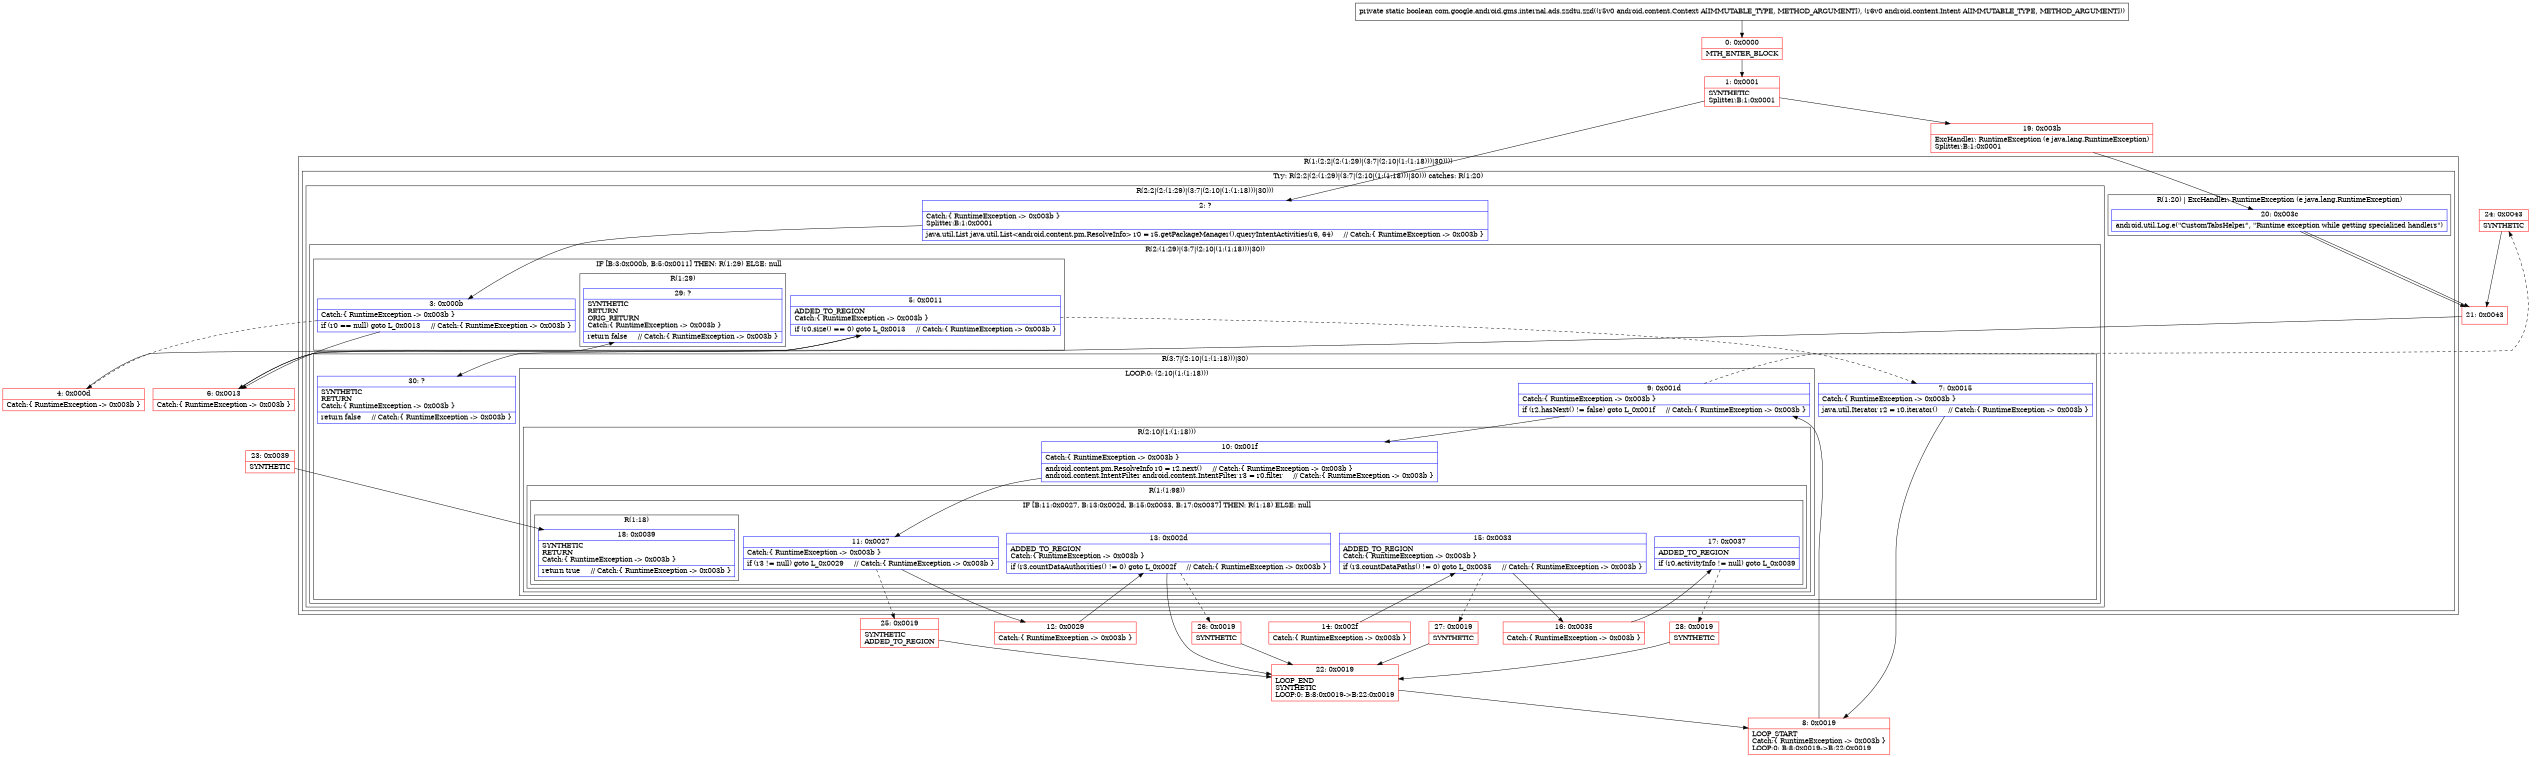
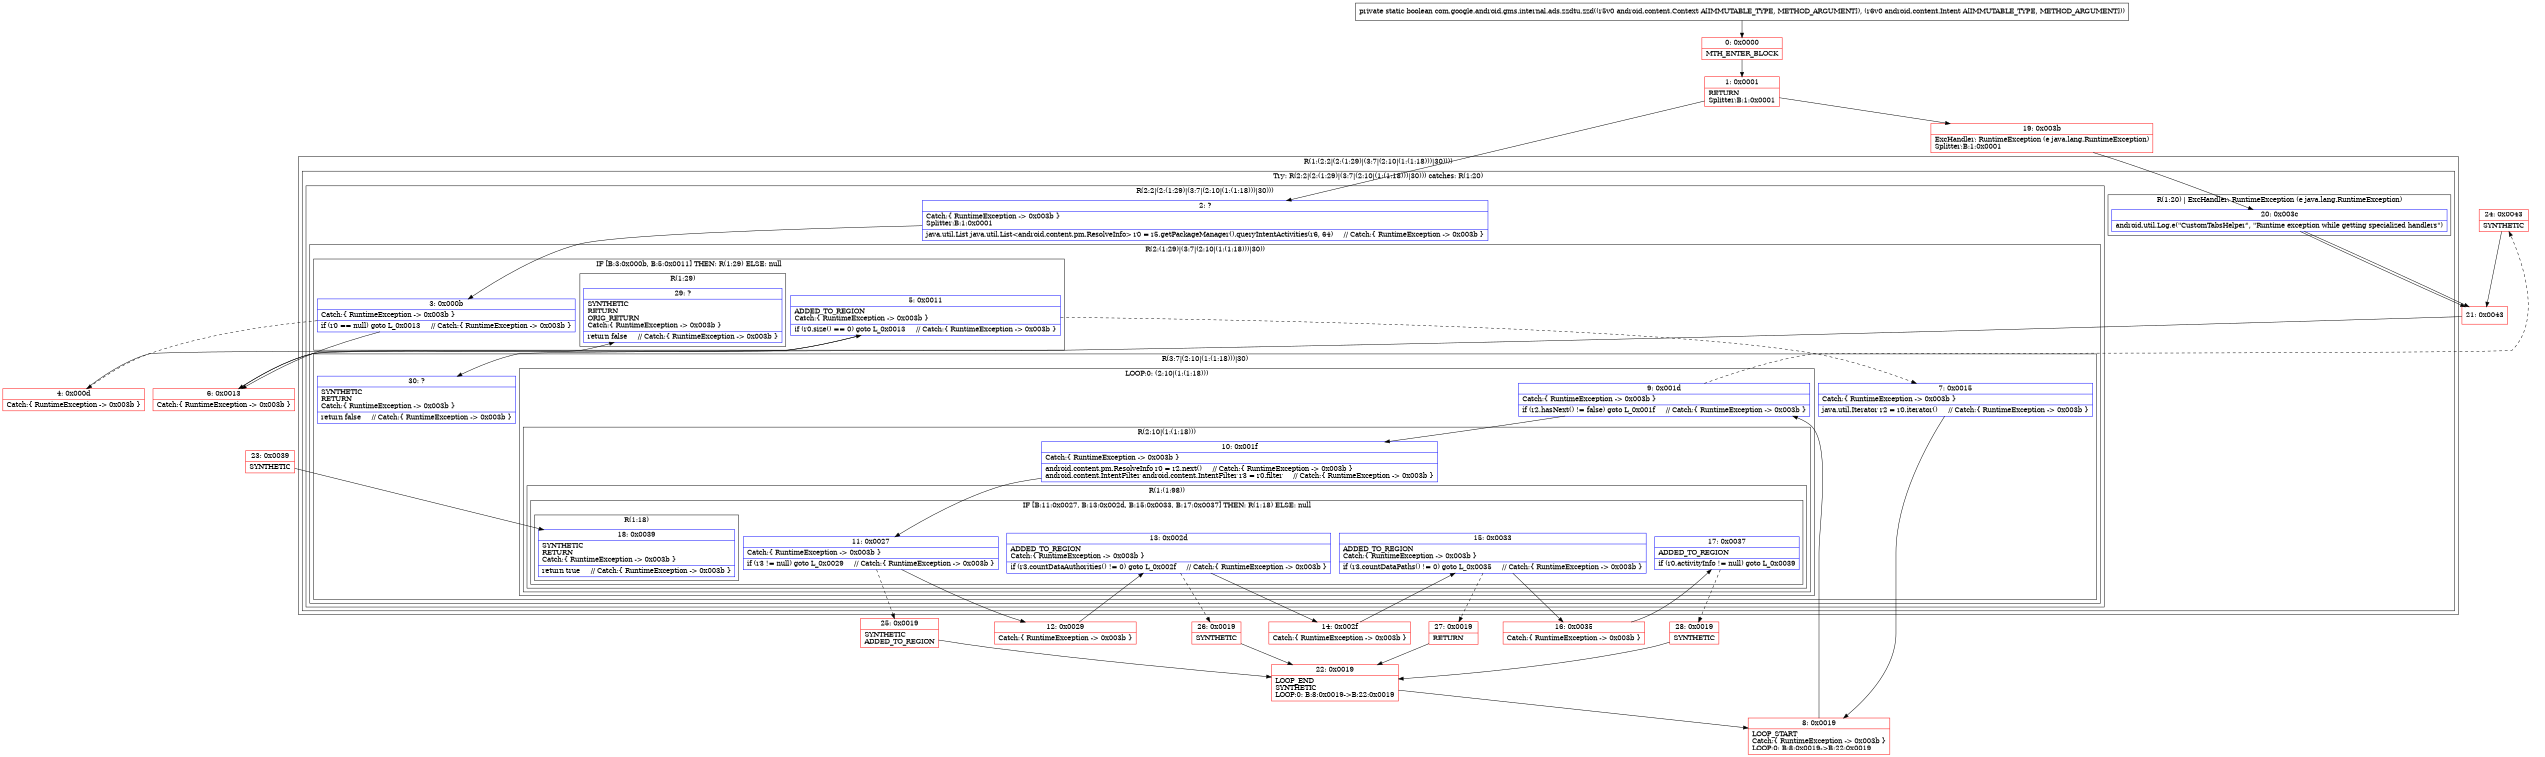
  digraph {
    node [color=red shape=record]
    n1 [color=blue label="{29\:\ ?|SYNTHETIC\lRETURN\lORIG_RETURN\lCatch:\{ RuntimeException \-\> 0x003b \}\l|return false     \/\/ Catch:\{ RuntimeException \-\> 0x003b \}\l}"]
    n2 [color=blue label="{3\:\ 0x000b|Catch:\{ RuntimeException \-\> 0x003b \}\l|if (r0 == null) goto L_0x0013     \/\/ Catch:\{ RuntimeException \-\> 0x003b \}\l}"]
    n3 [color=blue label="{5\:\ 0x0011|ADDED_TO_REGION\lCatch:\{ RuntimeException \-\> 0x003b \}\l|if (r0.size() == 0) goto L_0x0013     \/\/ Catch:\{ RuntimeException \-\> 0x003b \}\l}"]
    n4 [color=blue label="{18\:\ 0x0039|SYNTHETIC\lRETURN\lCatch:\{ RuntimeException \-\> 0x003b \}\l|return true     \/\/ Catch:\{ RuntimeException \-\> 0x003b \}\l}"]
    n5 [color=blue label="{11\:\ 0x0027|Catch:\{ RuntimeException \-\> 0x003b \}\l|if (r3 != null) goto L_0x0029     \/\/ Catch:\{ RuntimeException \-\> 0x003b \}\l}"]
    n6 [color=blue label="{13\:\ 0x002d|ADDED_TO_REGION\lCatch:\{ RuntimeException \-\> 0x003b \}\l|if (r3.countDataAuthorities() != 0) goto L_0x002f     \/\/ Catch:\{ RuntimeException \-\> 0x003b \}\l}"]
    n7 [color=blue label="{15\:\ 0x0033|ADDED_TO_REGION\lCatch:\{ RuntimeException \-\> 0x003b \}\l|if (r3.countDataPaths() != 0) goto L_0x0035     \/\/ Catch:\{ RuntimeException \-\> 0x003b \}\l}"]
    n8 [color=blue label="{17\:\ 0x0037|ADDED_TO_REGION\l|if (r0.activityInfo != null) goto L_0x0039\l}"]
    n9 [color=blue label="{10\:\ 0x001f|Catch:\{ RuntimeException \-\> 0x003b \}\l|android.content.pm.ResolveInfo r0 = r2.next()     \/\/ Catch:\{ RuntimeException \-\> 0x003b \}\landroid.content.IntentFilter android.content.IntentFilter r3 = r0.filter     \/\/ Catch:\{ RuntimeException \-\> 0x003b \}\l}"]
    n10 [color=blue label="{9\:\ 0x001d|Catch:\{ RuntimeException \-\> 0x003b \}\l|if (r2.hasNext() != false) goto L_0x001f     \/\/ Catch:\{ RuntimeException \-\> 0x003b \}\l}"]
    n11 [color=blue label="{7\:\ 0x0015|Catch:\{ RuntimeException \-\> 0x003b \}\l|java.util.Iterator r2 = r0.iterator()     \/\/ Catch:\{ RuntimeException \-\> 0x003b \}\l}"]
    n12 [color=blue label="{30\:\ ?|SYNTHETIC\lRETURN\lCatch:\{ RuntimeException \-\> 0x003b \}\l|return false     \/\/ Catch:\{ RuntimeException \-\> 0x003b \}\l}"]
    n13 [color=blue label="{2\:\ ?|Catch:\{ RuntimeException \-\> 0x003b \}\lSplitter:B:1:0x0001\l|java.util.List java.util.List\<android.content.pm.ResolveInfo\> r0 = r5.getPackageManager().queryIntentActivities(r6, 64)     \/\/ Catch:\{ RuntimeException \-\> 0x003b \}\l}"]
    n14 [color=blue label="{20\:\ 0x003c|android.util.Log.e(\"CustomTabsHelper\", \"Runtime exception while getting specialized handlers\")\l}"]
    n15 [label="{4\:\ 0x000d|Catch:\{ RuntimeException \-\> 0x003b \}\l}"]
    n16 [label="{6\:\ 0x0013|Catch:\{ RuntimeException \-\> 0x003b \}\l}"]
    n17 [label="{12\:\ 0x0029|Catch:\{ RuntimeException \-\> 0x003b \}\l}"]
    n18 [label="{25\:\ 0x0019|SYNTHETIC\lADDED_TO_REGION\l}"]
    n19 [label="{14\:\ 0x002f|Catch:\{ RuntimeException \-\> 0x003b \}\l}"]
    n20 [label="{26\:\ 0x0019|SYNTHETIC\l}"]
    n21 [label="{16\:\ 0x0035|Catch:\{ RuntimeException \-\> 0x003b \}\l}"]
-   n22 [label="{27\:\ 0x0019|SYNTHETIC\l}"]
+   n22 [label="{27\:\ 0x0019|RETURN\l}"]
    n23 [label="{28\:\ 0x0019|SYNTHETIC\l}"]
    n24 [label="{24\:\ 0x0043|SYNTHETIC\l}"]
    n25 [label="{8\:\ 0x0019|LOOP_START\lCatch:\{ RuntimeException \-\> 0x003b \}\lLOOP:0: B:8:0x0019\-\>B:22:0x0019\l}"]
    n26 [label="{21\:\ 0x0043}"]
    n27 [label="{22\:\ 0x0019|LOOP_END\lSYNTHETIC\lLOOP:0: B:8:0x0019\-\>B:22:0x0019\l}"]
    n28 [label="{23\:\ 0x0039|SYNTHETIC\l}"]
    n29 [label="{0\:\ 0x0000|MTH_ENTER_BLOCK\l}"]
-   n30 [label="{1\:\ 0x0001|SYNTHETIC\lSplitter:B:1:0x0001\l}"]
+   n30 [label="{1\:\ 0x0001|RETURN\lSplitter:B:1:0x0001\l}"]
    n31 [label="{19\:\ 0x003b|ExcHandler: RuntimeException (e java.lang.RuntimeException)\lSplitter:B:1:0x0001\l}"]
    n32 [label="{private static boolean com.google.android.gms.internal.ads.zzdtu.zzd((r5v0 android.content.Context A[IMMUTABLE_TYPE, METHOD_ARGUMENT]), (r6v0 android.content.Intent A[IMMUTABLE_TYPE, METHOD_ARGUMENT])) }" color=""]
    subgraph cluster_1 {
      label="R(1:(2:2|(2:(1:29)|(3:7|(2:10|(1:(1:18)))|30))))"
      subgraph cluster_2 {
        label="Try: R(2:2|(2:(1:29)|(3:7|(2:10|(1:(1:18)))|30))) catches: R(1:20)"
        subgraph cluster_3 {
          label="R(2:2|(2:(1:29)|(3:7|(2:10|(1:(1:18)))|30)))"
          n13
          subgraph cluster_4 {
            label="R(2:(1:29)|(3:7|(2:10|(1:(1:18)))|30))"
            subgraph cluster_5 {
              label="IF [B:3:0x000b, B:5:0x0011] THEN: R(1:29) ELSE: null"
              n2
              n3
              subgraph cluster_6 {
                label="R(1:29)"
                n1
              }
            }
            subgraph cluster_7 {
              label="R(3:7|(2:10|(1:(1:18)))|30)"
              n11
              n12
              subgraph cluster_8 {
                label="LOOP:0: (2:10|(1:(1:18)))"
                n10
                subgraph cluster_9 {
                  label="R(2:10|(1:(1:18)))"
                  n9
                  subgraph cluster_10 {
                    label="R(1:(1:98))"
                    subgraph cluster_11 {
                      label="IF [B:11:0x0027, B:13:0x002d, B:15:0x0033, B:17:0x0037] THEN: R(1:18) ELSE: null"
                      n5
                      n6
                      n7
                      n8
                      subgraph cluster_12 {
                        label="R(1:18)"
                        n4
                      }
                    }
                  }
                }
              }
            }
          }
        }
        subgraph cluster_13 {
          label="R(1:20) | ExcHandler: RuntimeException (e java.lang.RuntimeException)\l"
          n14
        }
      }
    }
    subgraph cluster_14 {
      label="R(1:20) | ExcHandler: RuntimeException (e java.lang.RuntimeException)\l"
    }
    n2 -> n15 [style=dashed]
    n2 -> n16
    n3 -> n11 [style=dashed]
    n3 -> n16
    n5 -> n17
    n5 -> n18 [style=dashed]
-   n6 -> n27
+   n6 -> n19
    n6 -> n20 [style=dashed]
    n7 -> n21
    n7 -> n22 [style=dashed]
    n8 -> n23 [style=dashed]
    n9 -> n5
    n10 -> n9
    n10 -> n24 [style=dashed]
    n11 -> n25
    n13 -> n2
    n14 -> n26
    n14 -> n26
    n15 -> n3
    n16 -> n1
    n17 -> n6
    n18 -> n27
    n19 -> n7
    n20 -> n27
    n21 -> n8
    n22 -> n27
    n23 -> n27
    n24 -> n26
    n25 -> n10
    n26 -> n12
    n27 -> n25
    n28 -> n4
    n29 -> n30
    n30 -> n13
    n30 -> n31
    n31 -> n14
    n32 -> n29
  }
